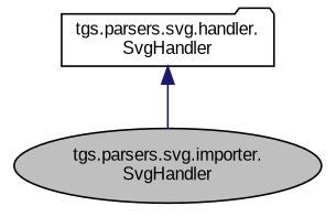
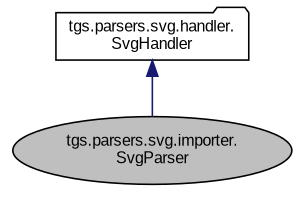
  digraph {
    fontname="Liberation Sans"
    node [color=black fontname="Liberation Sans" fontsize=10 style=filled]
-   n1 [fillcolor=grey75 fontcolor=black height=0.2 label="tgs.parsers.svg.importer.\lSvgHandler" shape=ellipse width=0.4]
+   n1 [fillcolor=grey75 fontcolor=black height=0.2 label="tgs.parsers.svg.importer.\lSvgParser" shape=ellipse width=0.4]
    n2 [fillcolor=white height=0.2 label="tgs.parsers.svg.handler.\lSvgHandler" shape=folder width=0.4]
    n2 -> n1 [color=midnightblue dir=back fontname="Liberation Sans" fontsize=10 labelfontname=Helvetica labelfontsize=10 style=solid]
  }
